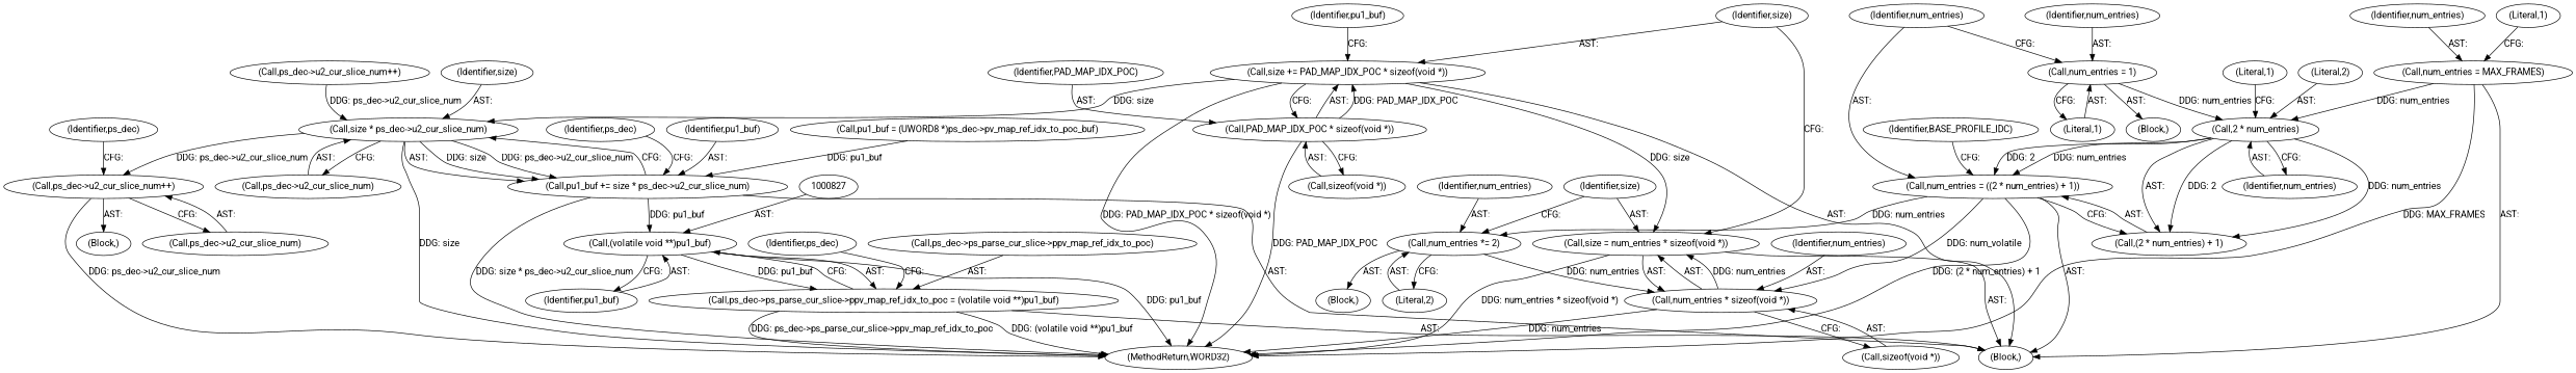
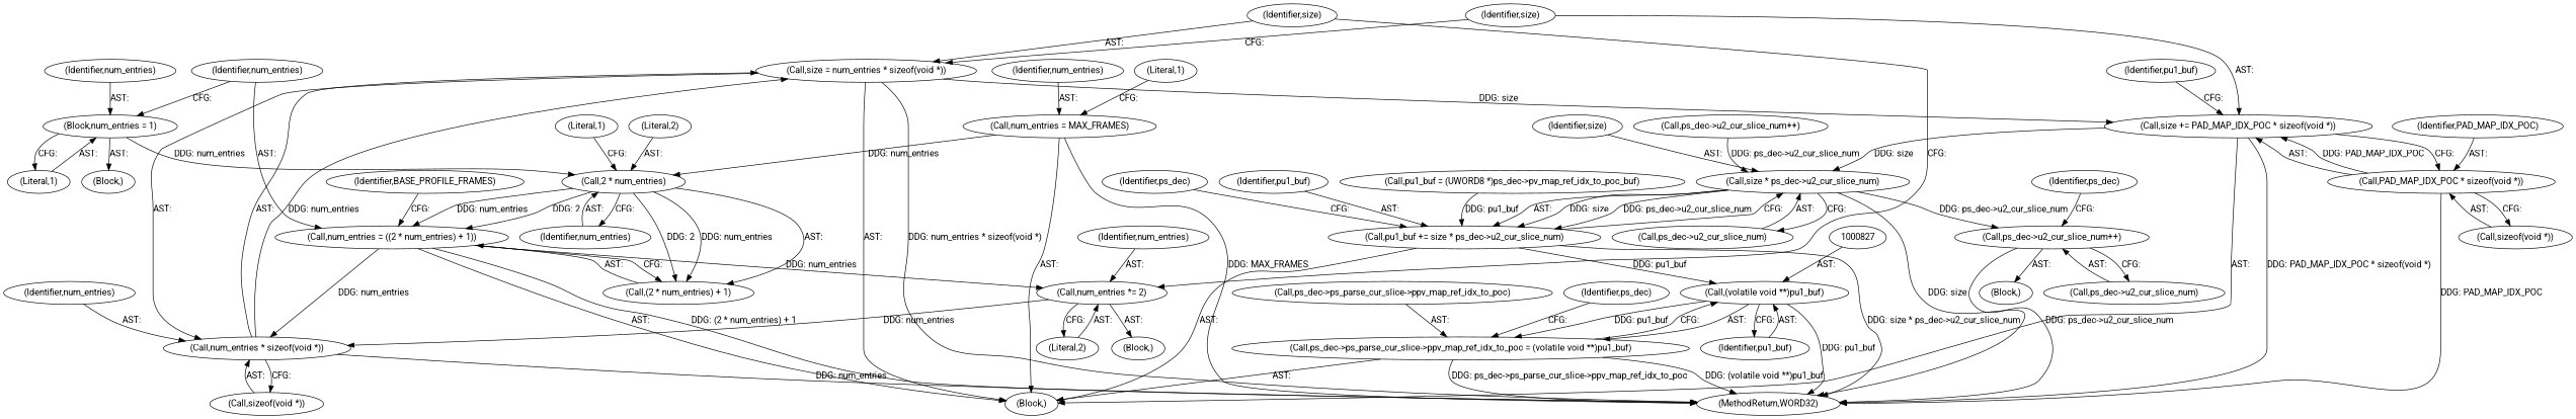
  digraph {
    fontname=Roboto
    node [fontname=Roboto]
    edge [fontname=Roboto]
    n1 [label="(Call,size += PAD_MAP_IDX_POC * sizeof(void *))"]
    n2 [label="(Call,PAD_MAP_IDX_POC * sizeof(void *))"]
    n3 [label="(Call,size * ps_dec->u2_cur_slice_num)"]
    n4 [label="(Block,)"]
    n5 [label="(MethodReturn,WORD32)"]
    n6 [label="(Call,sizeof(void *))"]
    n7 [label="(Call,pu1_buf += size * ps_dec->u2_cur_slice_num)"]
    n8 [label="(Call,ps_dec->u2_cur_slice_num++)"]
    n9 [label="(Call,ps_dec->u2_cur_slice_num)"]
    n10 [label="(Call,size = num_entries * sizeof(void *))"]
    n11 [label="(Call,num_entries * sizeof(void *))"]
    n12 [label="(Call,sizeof(void *))"]
    n13 [label="(Call,num_entries *= 2)"]
    n14 [label="(Block,)"]
    n15 [label="(Literal,2)"]
    n16 [label="(Call,num_entries = ((2 * num_entries) + 1))"]
    n17 [label="(Call,(2 * num_entries) + 1)"]
    n18 [label="(Call,2 * num_entries)"]
    n19 [label="(Identifier,num_entries)"]
-   n20 [label="(Call,num_entries = 1)"]
+   n20 [label="(Block,num_entries = 1)"]
    n21 [label="(Block,)"]
    n22 [label="(Literal,1)"]
    n23 [label="(Call,num_entries = MAX_FRAMES)"]
    n24 [label="(Call,(volatile void **)pu1_buf)"]
    n25 [label="(Block,)"]
    n26 [label="(Call,ps_dec->u2_cur_slice_num)"]
    n27 [label="(Call,ps_dec->ps_parse_cur_slice->ppv_map_ref_idx_to_poc = (volatile void **)pu1_buf)"]
    n28 [label="(Identifier,pu1_buf)"]
    n29 [label="(Identifier,num_entries)"]
    n30 [label="(Literal,2)"]
-   n31 [label="(Identifier,BASE_PROFILE_IDC)"]
+   n31 [label="(Identifier,BASE_PROFILE_FRAMES)"]
    n32 [label="(Identifier,ps_dec)"]
    n33 [label="(Identifier,PAD_MAP_IDX_POC)"]
    n34 [label="(Literal,1)"]
    n35 [label="(Literal,1)"]
    n36 [label="(Identifier,size)"]
    n37 [label="(Identifier,num_entries)"]
    n38 [label="(Identifier,size)"]
    n39 [label="(Identifier,num_entries)"]
    n40 [label="(Identifier,pu1_buf)"]
    n41 [label="(Call,pu1_buf = (UWORD8 *)ps_dec->pv_map_ref_idx_to_poc_buf)"]
    n42 [label="(Identifier,ps_dec)"]
    n43 [label="(Identifier,size)"]
    n44 [label="(Call,ps_dec->u2_cur_slice_num++)"]
    n45 [label="(Identifier,pu1_buf)"]
    n46 [label="(Identifier,ps_dec)"]
    n47 [label="(Call,ps_dec->ps_parse_cur_slice->ppv_map_ref_idx_to_poc)"]
    n48 [label="(Identifier,num_entries)"]
    n49 [label="(Identifier,num_entries)"]
    1000827
    n1 -> n2 [label="CFG: "]
    n1 -> n3 [label="DDG: size"]
    n1 -> n4 [label="AST: "]
    n1 -> n5 [label="DDG: PAD_MAP_IDX_POC * sizeof(void *)"]
    n2 -> n1 [label="AST: "]
    n2 -> n1 [label="DDG: PAD_MAP_IDX_POC"]
    n2 -> n5 [label="DDG: PAD_MAP_IDX_POC"]
    n2 -> n6 [label="CFG: "]
    n3 -> n5 [label="DDG: size"]
    n3 -> n7 [label="AST: "]
    n3 -> n7 [label="DDG: size"]
    n3 -> n7 [label="DDG: ps_dec->u2_cur_slice_num"]
    n3 -> n8 [label="DDG: ps_dec->u2_cur_slice_num"]
    n3 -> n9 [label="CFG: "]
    n6 -> n2 [label="AST: "]
    n7 -> n3 [label="CFG: "]
    n7 -> n4 [label="AST: "]
    n7 -> n5 [label="DDG: size * ps_dec->u2_cur_slice_num"]
    n7 -> n24 [label="DDG: pu1_buf"]
    n8 -> n5 [label="DDG: ps_dec->u2_cur_slice_num"]
    n8 -> n25 [label="AST: "]
    n8 -> n26 [label="CFG: "]
    n9 -> n3 [label="AST: "]
-   n1 -> n10 [label="DDG: size"]
+   n10 -> n1 [label="DDG: size"]
    n10 -> n4 [label="AST: "]
    n10 -> n5 [label="DDG: num_entries * sizeof(void *)"]
    n10 -> n11 [label="AST: "]
    n11 -> n5 [label="DDG: num_entries"]
    n11 -> n10 [label="AST: "]
    n11 -> n10 [label="DDG: num_entries"]
    n11 -> n12 [label="CFG: "]
    n12 -> n11 [label="AST: "]
    n13 -> n11 [label="DDG: num_entries"]
    n13 -> n14 [label="AST: "]
    n13 -> n15 [label="CFG: "]
    n15 -> n13 [label="AST: "]
    n16 -> n4 [label="AST: "]
    n16 -> n5 [label="DDG: (2 * num_entries) + 1"]
-   n16 -> n11 [label="DDG: num_volatile"]
+   n16 -> n11 [label="DDG: num_entries"]
    n16 -> n13 [label="DDG: num_entries"]
    n16 -> n17 [label="CFG: "]
    n17 -> n16 [label="AST: "]
    n18 -> n16 [label="DDG: 2"]
    n18 -> n16 [label="DDG: num_entries"]
    n18 -> n17 [label="AST: "]
    n18 -> n17 [label="DDG: 2"]
    n18 -> n17 [label="DDG: num_entries"]
    n18 -> n19 [label="CFG: "]
    n19 -> n18 [label="AST: "]
    n20 -> n18 [label="DDG: num_entries"]
    n20 -> n21 [label="AST: "]
    n20 -> n22 [label="CFG: "]
    n22 -> n20 [label="AST: "]
    n23 -> n4 [label="AST: "]
    n23 -> n5 [label="DDG: MAX_FRAMES"]
    n23 -> n18 [label="DDG: num_entries"]
    n24 -> n5 [label="DDG: pu1_buf"]
    n24 -> n27 [label="AST: "]
    n24 -> n27 [label="DDG: pu1_buf"]
    n24 -> n28 [label="CFG: "]
    n26 -> n8 [label="AST: "]
    n27 -> n4 [label="AST: "]
    n27 -> n5 [label="DDG: (volatile void **)pu1_buf"]
    n27 -> n5 [label="DDG: ps_dec->ps_parse_cur_slice->ppv_map_ref_idx_to_poc"]
    n27 -> n24 [label="CFG: "]
    n28 -> n24 [label="AST: "]
    n29 -> n23 [label="AST: "]
    n30 -> n18 [label="AST: "]
    n31 -> n16 [label="CFG: "]
    n32 -> n8 [label="CFG: "]
    n33 -> n2 [label="AST: "]
    n34 -> n18 [label="CFG: "]
    n35 -> n23 [label="CFG: "]
    n36 -> n3 [label="AST: "]
    n37 -> n13 [label="AST: "]
    n38 -> n10 [label="AST: "]
    n38 -> n13 [label="CFG: "]
    n39 -> n16 [label="AST: "]
    n39 -> n20 [label="CFG: "]
    n40 -> n7 [label="AST: "]
    n41 -> n7 [label="DDG: pu1_buf"]
    n42 -> n7 [label="CFG: "]
    n43 -> n1 [label="AST: "]
    n43 -> n10 [label="CFG: "]
    n44 -> n3 [label="DDG: ps_dec->u2_cur_slice_num"]
    n45 -> n1 [label="CFG: "]
    n46 -> n27 [label="CFG: "]
    n47 -> n27 [label="AST: "]
    n48 -> n11 [label="AST: "]
    n49 -> n20 [label="AST: "]
    1000827 -> n24 [label="AST: "]
  }
